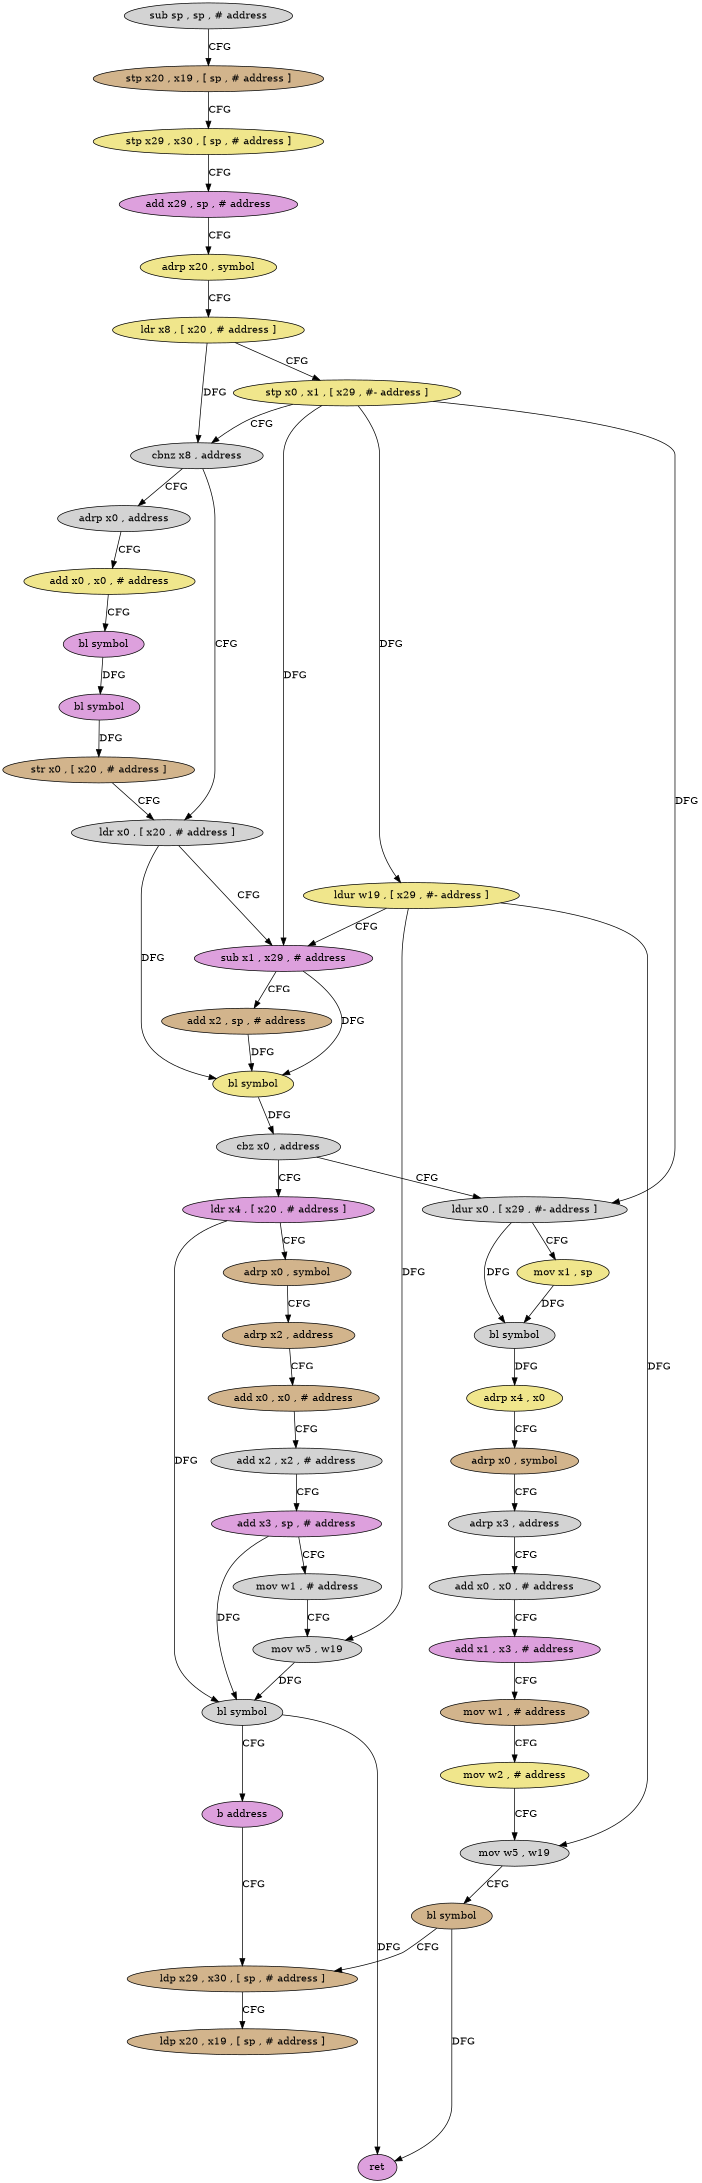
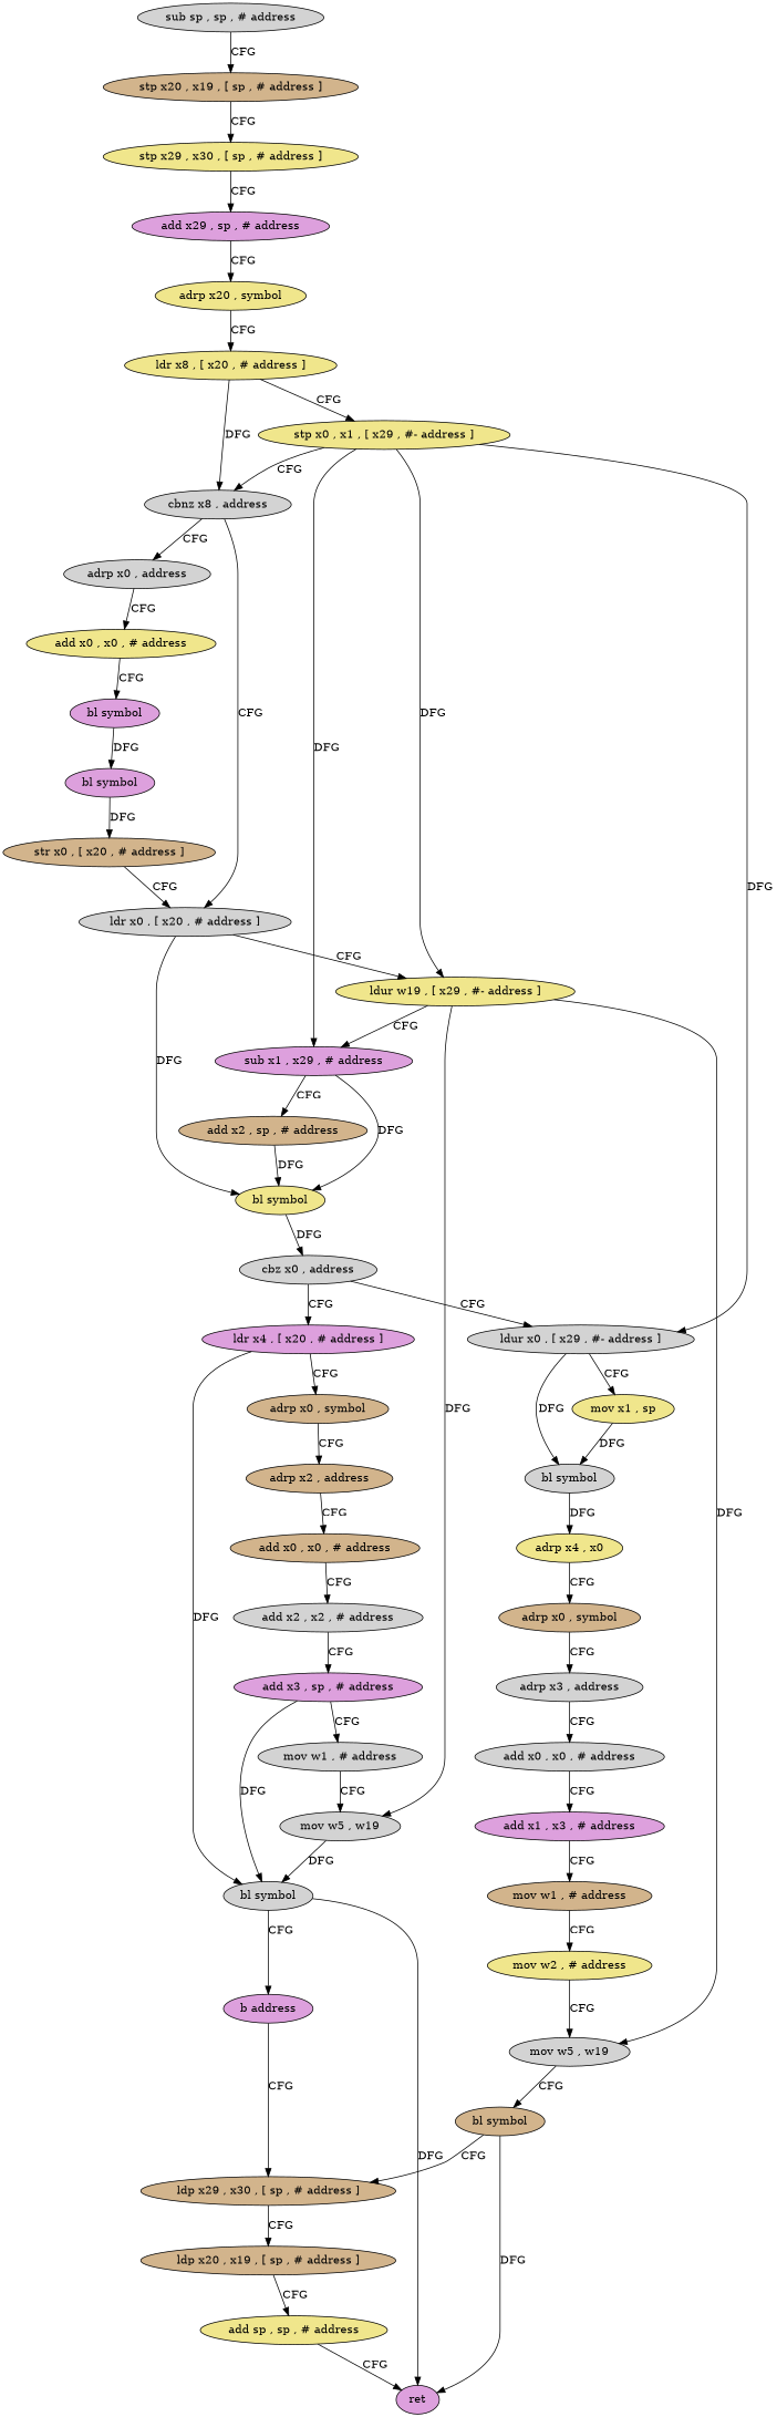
  digraph {
    node [fillcolor=lightgrey style=filled]
    n1 [label="sub sp , sp , # address"]
    n2 [fillcolor=tan label="stp x20 , x19 , [ sp , # address ]"]
    n3 [fillcolor=khaki label="stp x29 , x30 , [ sp , # address ]"]
    n4 [fillcolor=plum label="add x29 , sp , # address"]
    n5 [fillcolor=khaki label="adrp x20 , symbol"]
    n6 [fillcolor=khaki label="ldr x8 , [ x20 , # address ]"]
    n7 [fillcolor=khaki label="stp x0 , x1 , [ x29 , #- address ]"]
    n8 [label="cbnz x8 , address"]
    n9 [fillcolor=khaki label="ldur w19 , [ x29 , #- address ]"]
    n10 [fillcolor=plum label="sub x1 , x29 , # address"]
    n11 [label="ldur x0 , [ x29 , #- address ]"]
    n12 [label="ldr x0 , [ x20 , # address ]"]
    n13 [label="adrp x0 , address"]
    n14 [label="mov w5 , w19"]
    n15 [label="mov w5 , w19"]
    n16 [fillcolor=khaki label="bl symbol"]
    n17 [fillcolor=tan label="add x2 , sp , # address"]
    n18 [fillcolor=khaki label="mov x1 , sp"]
    n19 [label="bl symbol"]
    n20 [fillcolor=khaki label="add x0 , x0 , # address"]
    n21 [label="cbz x0 , address"]
    n22 [fillcolor=plum label="bl symbol"]
    n23 [fillcolor=tan label="bl symbol"]
    n24 [label="bl symbol"]
    n25 [fillcolor=plum label="ldr x4 , [ x20 , # address ]"]
    n26 [fillcolor=tan label="adrp x0 , symbol"]
    n27 [fillcolor=khaki label="adrp x4 , x0"]
    n28 [fillcolor=tan label="adrp x2 , address"]
    n29 [fillcolor=plum label=ret]
    n30 [fillcolor=plum label="b address"]
    n31 [fillcolor=plum label="bl symbol"]
    n32 [fillcolor=tan label="str x0 , [ x20 , # address ]"]
    n33 [fillcolor=tan label="adrp x0 , symbol"]
    n34 [label="adrp x3 , address"]
    n35 [label="add x0 , x0 , # address"]
    n36 [fillcolor=plum label="add x1 , x3 , # address"]
    n37 [fillcolor=tan label="mov w1 , # address"]
    n38 [fillcolor=khaki label="mov w2 , # address"]
    n39 [fillcolor=tan label="ldp x29 , x30 , [ sp , # address ]"]
    n40 [fillcolor=tan label="ldp x20 , x19 , [ sp , # address ]"]
+   n41 [fillcolor=khaki label="add sp , sp , # address"]
    n42 [fillcolor=tan label="add x0 , x0 , # address"]
    n43 [label="add x2 , x2 , # address"]
    n44 [fillcolor=plum label="add x3 , sp , # address"]
    n45 [label="mov w1 , # address"]
    n1 -> n2 [label=CFG]
    n2 -> n3 [label=CFG]
    n3 -> n4 [label=CFG]
    n4 -> n5 [label=CFG]
    n5 -> n6 [label=CFG]
    n6 -> n7 [label=CFG]
    n6 -> n8 [label=DFG]
    n7 -> n8 [label=CFG]
    n7 -> n9 [label=DFG]
    n7 -> n10 [label=DFG]
    n7 -> n11 [label=DFG]
    n8 -> n12 [label=CFG]
    n8 -> n13 [label=CFG]
    n9 -> n10 [label=CFG]
    n9 -> n14 [label=DFG]
    n9 -> n15 [label=DFG]
    n10 -> n16 [label=DFG]
    n10 -> n17 [label=CFG]
    n11 -> n18 [label=CFG]
    n11 -> n19 [label=DFG]
-   n12 -> n10 [label=CFG]
+   n12 -> n9 [label=CFG]
    n12 -> n16 [label=DFG]
    n13 -> n20 [label=CFG]
    n14 -> n23 [label=CFG]
    n15 -> n24 [label=DFG]
    n16 -> n21 [label=DFG]
    n17 -> n16 [label=DFG]
    n18 -> n19 [label=DFG]
    n19 -> n27 [label=DFG]
    n20 -> n22 [label=CFG]
    n21 -> n11 [label=CFG]
    n21 -> n25 [label=CFG]
    n22 -> n31 [label=DFG]
    n23 -> n29 [label=DFG]
    n23 -> n39 [label=CFG]
    n24 -> n29 [label=DFG]
    n24 -> n30 [label=CFG]
    n25 -> n24 [label=DFG]
    n25 -> n26 [label=CFG]
    n26 -> n28 [label=CFG]
    n27 -> n33 [label=CFG]
    n28 -> n42 [label=CFG]
    n30 -> n39 [label=CFG]
    n31 -> n32 [label=DFG]
    n32 -> n12 [label=CFG]
    n33 -> n34 [label=CFG]
    n34 -> n35 [label=CFG]
    n35 -> n36 [label=CFG]
    n36 -> n37 [label=CFG]
    n37 -> n38 [label=CFG]
    n38 -> n14 [label=CFG]
    n39 -> n40 [label=CFG]
+   n40 -> n41 [label=CFG]
+   n41 -> n29 [label=CFG]
    n42 -> n43 [label=CFG]
    n43 -> n44 [label=CFG]
    n44 -> n24 [label=DFG]
    n44 -> n45 [label=CFG]
    n45 -> n15 [label=CFG]
  }
